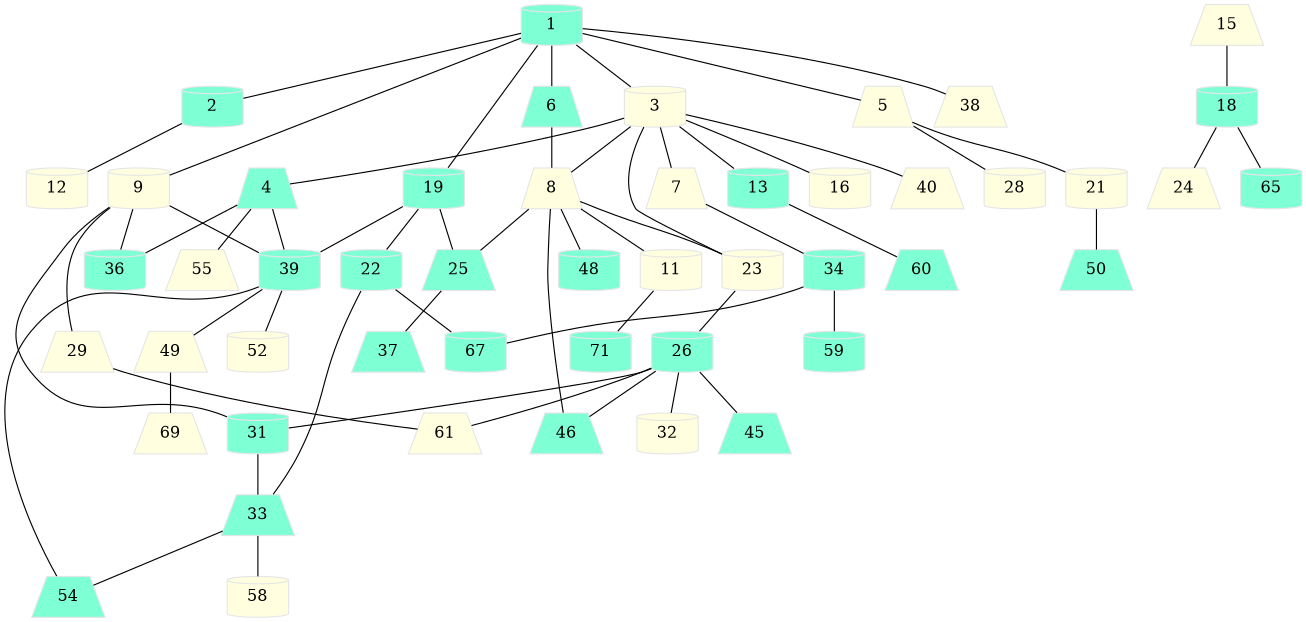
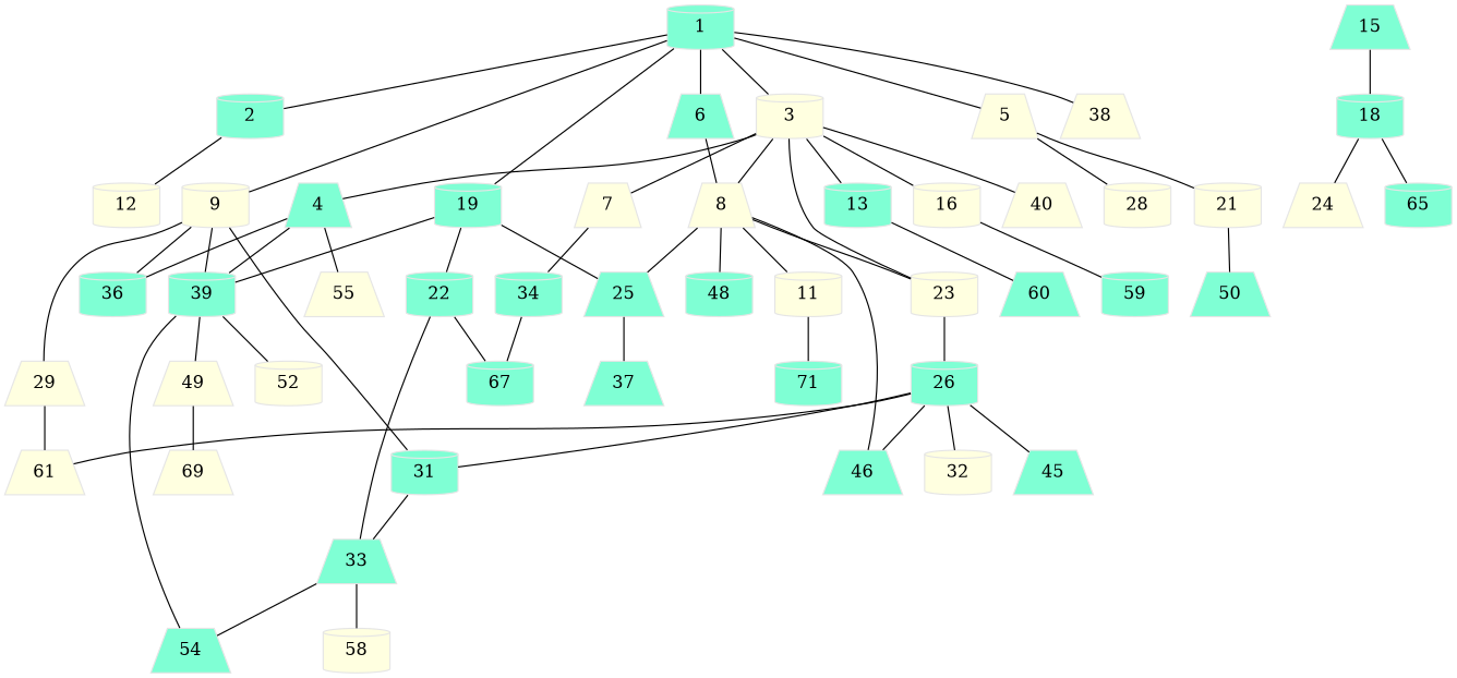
  graph {
    node [color=gray90 fillcolor=aquamarine shape=cylinder style=filled]
    1 [super="+14"]
    2
    3 [fillcolor=lightyellow super="+22"]
    5 [fillcolor=lightyellow shape=trapezium super="+68"]
    6 [shape=trapezium super="+53"]
    9 [fillcolor=lightyellow super="+66"]
    19
    38 [fillcolor=lightyellow shape=trapezium super="+51"]
    12 [fillcolor=lightyellow super="+17"]
    4 [shape=trapezium super="+20"]
    7 [fillcolor=lightyellow shape=trapezium]
    8 [fillcolor=lightyellow shape=trapezium super="+10"]
    13
    16 [fillcolor=lightyellow]
    23 [fillcolor=lightyellow super="+43"]
    40 [fillcolor=lightyellow shape=trapezium]
    28 [fillcolor=lightyellow]
    21 [fillcolor=lightyellow super="+63"]
    36
    39 [super="+44"]
    29 [fillcolor=lightyellow shape=trapezium]
    31 [super="+42"]
    25 [shape=trapezium super="+64"]
    n24 [label=22 super="+41"]
    55 [fillcolor=lightyellow shape=trapezium]
    34 [super="+35"]
    11 [fillcolor=lightyellow super="+62"]
    46 [shape=trapezium]
    48
    60 [shape=trapezium]
    26 [super="+30"]
    54 [shape=trapezium]
    49 [fillcolor=lightyellow shape=trapezium super="+56"]
    52 [fillcolor=lightyellow]
    50 [shape=trapezium]
    67
    59
    71
    37 [shape=trapezium super="+70"]
    61 [fillcolor=lightyellow shape=trapezium]
    33 [shape=trapezium super="+57"]
-   15 [fillcolor=lightyellow shape=trapezium]
+   15 [shape=trapezium]
    18 [super="+47"]
    24 [fillcolor=lightyellow shape=trapezium super="+73"]
    65
    32 [fillcolor=lightyellow]
    45 [shape=trapezium]
    58 [fillcolor=lightyellow]
    69 [fillcolor=lightyellow shape=trapezium super="+72"]
    1 -- 2
    1 -- 3
    1 -- 5
    1 -- 6
    1 -- 9
    1 -- 19
    1 -- 38
    2 -- 12
    3 -- 4
    3 -- 7
    3 -- 8
    3 -- 13
    3 -- 16
    3 -- 23
    3 -- 40
    5 -- 28
    5 -- 21
    6 -- 8
    9 -- 36
    9 -- 39
    9 -- 29
    9 -- 31
    19 -- 39
    19 -- 25
    19 -- n24
    4 -- 36
    4 -- 39
    4 -- 55
    7 -- 34
    8 -- 23
    8 -- 25
    8 -- 11
    8 -- 46
    8 -- 48
    13 -- 60
    23 -- 26
    21 -- 50
    39 -- 54
    39 -- 49
    39 -- 52
    29 -- 61
    31 -- 33
    25 -- 37
    n24 -- 67
    n24 -- 33
    34 -- 67
-   34 -- 59
+   16 -- 59
    11 -- 71
    26 -- 31
    26 -- 46
    26 -- 61
    26 -- 32
    26 -- 45
    49 -- 69
    33 -- 54
    33 -- 58
    15 -- 18
    18 -- 24
    18 -- 65
  }
